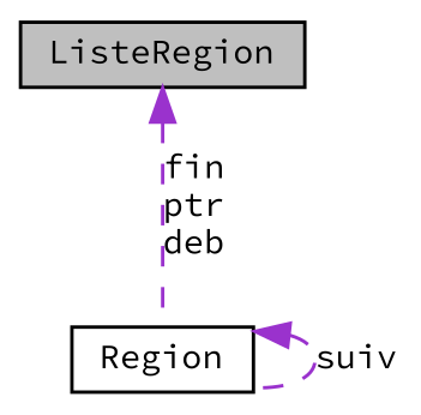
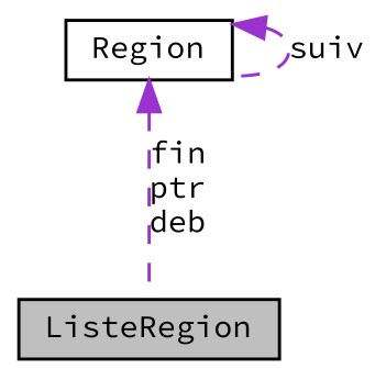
  digraph {
    fontname="Source Code Pro"
    node [color=black fontname="Source Code Pro" fontsize=10 shape=record style=filled]
    edge [color=darkorchid3 dir=back fontname="Source Code Pro" fontsize=10 labelfontname=FreeSans labelfontsize=10 style=dashed]
    n1 [fillcolor=grey75 fontcolor=black height=0.2 label=ListeRegion width=0.4]
    n2 [fillcolor=white height=0.2 label=Region width=0.4]
-   n1 -> n2 [label="fin\nptr\ndeb"]
+   n2 -> n1 [label="fin\nptr\ndeb"]
    n2 -> n2 [label=suiv]
  }
